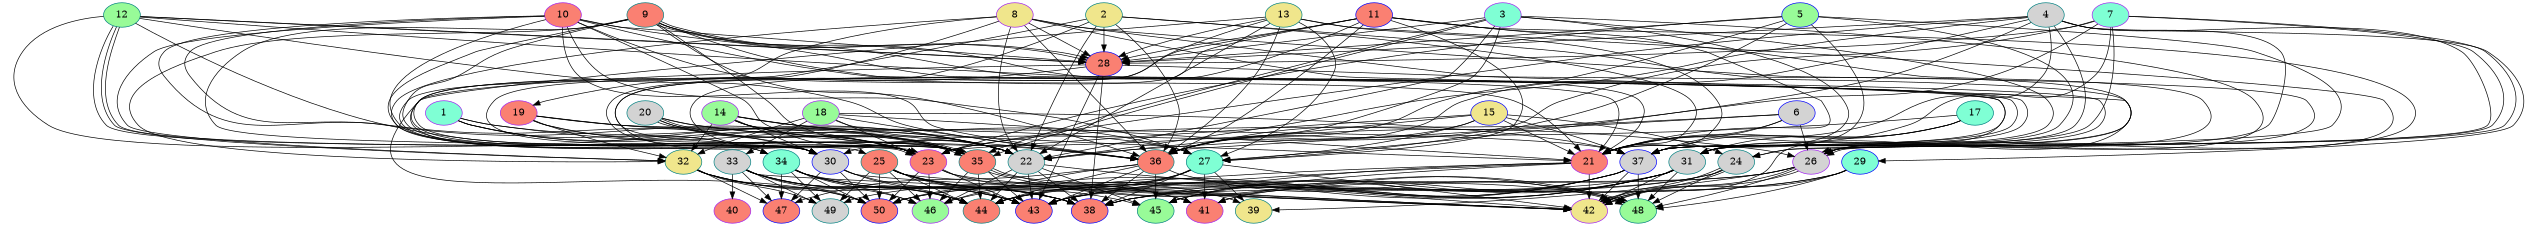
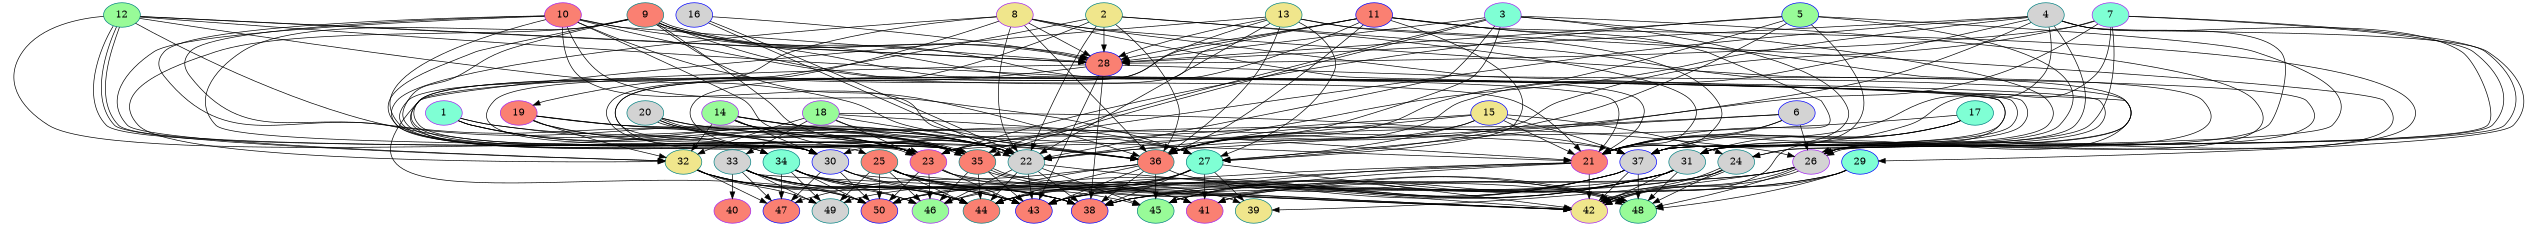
  digraph {
    node [alpha=0.04 color=teal fillcolor=salmon style=filled]
    1 [alpha=0.03 color=purple expect_size=10995712 fillcolor=aquamarine]
    22 [alpha=0.09 expect_size=21214208 fillcolor=lightgrey]
    23 [color=purple expect_size=39465984]
    34 [alpha=0.15 expect_size=22976512 fillcolor=aquamarine]
    35 [expect_size=51833856]
    36 [alpha=0.15 expect_size=11238400]
    38 [alpha=0.01 color=blue expect_size=24847360]
    42 [alpha=0.07 color=purple expect_size=9010176 fillcolor=khaki]
    43 [alpha=0.17 color=blue expect_size=18887680]
    44 [alpha=0.06 expect_size=25149440]
    45 [alpha=0.01 expect_size=14477312 fillcolor=palegreen]
    46 [alpha=0.06 color=purple expect_size=23259136 fillcolor=palegreen]
    41 [alpha=0.11 color=purple expect_size=7942144]
    50 [alpha=0.01 color=blue expect_size=28426240]
    48 [expect_size=22346752 fillcolor=palegreen]
    49 [alpha=0.01 expect_size=24515584 fillcolor=lightgrey]
    47 [alpha=0.02 color=blue expect_size=12523520]
    2 [alpha=0.05 expect_size=13014016 fillcolor=khaki]
    21 [alpha=0.06 color=purple expect_size=25868288]
    28 [alpha=0.06 color=blue expect_size=20901888]
    31 [alpha=0.00 expect_size=26781696 fillcolor=lightgrey]
    19 [alpha=0.09 color=purple expect_size=14638080]
    3 [alpha=0.20 color=purple expect_size=35385344 fillcolor=aquamarine]
    37 [color=blue expect_size=7774208 fillcolor=lightgrey]
    4 [alpha=0.01 expect_size=33939456 fillcolor=lightgrey]
    26 [alpha=0.19 color=purple expect_size=28428288 fillcolor=lightgrey]
    27 [alpha=0.07 expect_size=29975552 fillcolor=aquamarine]
    29 [alpha=0.20 color=blue expect_size=39874560 fillcolor=aquamarine]
    39 [alpha=0.02 expect_size=39735296 fillcolor=khaki]
    5 [alpha=0.08 color=blue expect_size=11456512 fillcolor=palegreen]
    24 [alpha=0.12 expect_size=48013312 fillcolor=lightgrey]
    6 [alpha=0.14 color=blue expect_size=17453056 fillcolor=lightgrey]
    7 [alpha=0.11 color=purple expect_size=35833856 fillcolor=aquamarine]
    30 [alpha=0.07 color=blue expect_size=12972032 fillcolor=lightgrey]
    8 [alpha=0.16 color=purple expect_size=29707264 fillcolor=khaki]
    9 [alpha=0.16 expect_size=39325696]
    25 [alpha=0.03 expect_size=21348352]
    32 [expect_size=39871488 fillcolor=khaki]
    10 [alpha=0.09 color=purple expect_size=36717568]
    11 [alpha=0.18 color=blue expect_size=21518336]
    12 [alpha=0.08 expect_size=28773376 fillcolor=palegreen]
    13 [expect_size=40004608 fillcolor=khaki]
    14 [alpha=0.09 color=purple expect_size=39108608 fillcolor=palegreen]
    15 [alpha=0.03 color=blue expect_size=41631744 fillcolor=khaki]
+   16 [alpha=0.01 color=blue expect_size=13456384 fillcolor=lightgrey]
    17 [alpha=0.16 expect_size=45319168 fillcolor=aquamarine]
    18 [alpha=0.08 color=purple expect_size=24215552 fillcolor=palegreen]
    33 [alpha=0.03 expect_size=12826624 fillcolor=lightgrey]
    40 [alpha=0.02 color=purple expect_size=39336960]
    20 [alpha=0.06 expect_size=51425280 fillcolor=lightgrey]
    1 -> 22
    1 -> 23
    1 -> 34
    1 -> 35
    1 -> 36
    22 -> 38
    22 -> 42
    22 -> 43
    22 -> 44
    22 -> 45
    22 -> 46
    23 -> 42
    23 -> 43
    23 -> 46
    23 -> 41
    23 -> 50
    34 -> 38
    34 -> 43
    34 -> 44
    34 -> 46
    34 -> 50
    34 -> 48
    34 -> 49
    34 -> 47
    35 -> 42
    35 -> 43
    35 -> 44
    35 -> 46
    35 -> 48
    35 -> 48
    36 -> 38
    36 -> 43
    36 -> 44
    36 -> 45
    36 -> 46
    36 -> 48
    36 -> 47
    2 -> 22
    2 -> 23
    2 -> 35
    2 -> 36
    2 -> 21
    2 -> 28
    2 -> 31
    21 -> 38
    21 -> 42
    21 -> 43
    21 -> 44
    21 -> 45
    28 -> 38
    28 -> 42
    28 -> 43
    28 -> 50
    28 -> 19
    31 -> 38
    31 -> 42
    31 -> 43
    31 -> 44
    31 -> 45
    31 -> 41
    31 -> 50
    31 -> 48
    19 -> 22
    19 -> 34
    19 -> 35
    19 -> 37
    19 -> 27
    19 -> 32
    3 -> 22
    3 -> 35
    3 -> 35
    3 -> 36
    3 -> 21
    3 -> 28
    3 -> 31
    3 -> 37
    37 -> 38
    37 -> 42
    37 -> 43
    37 -> 45
    37 -> 46
    37 -> 48
    4 -> 22
    4 -> 23
    4 -> 36
    4 -> 21
    4 -> 28
    4 -> 31
    4 -> 37
    4 -> 26
    4 -> 27
    4 -> 29
    26 -> 42
    26 -> 42
    26 -> 44
    26 -> 41
    26 -> 48
    26 -> 39
    27 -> 38
    27 -> 42
    27 -> 43
    27 -> 44
    27 -> 41
    27 -> 50
    27 -> 39
    29 -> 38
    29 -> 42
    29 -> 50
    29 -> 48
    5 -> 23
    5 -> 36
    5 -> 21
    5 -> 28
    5 -> 37
    5 -> 27
    5 -> 24
    24 -> 42
    24 -> 42
    24 -> 43
    24 -> 48
    24 -> 49
    6 -> 23
    6 -> 36
    6 -> 21
    6 -> 37
    6 -> 26
    7 -> 36
    7 -> 21
    7 -> 28
    7 -> 37
    7 -> 26
    7 -> 26
    7 -> 30
    30 -> 38
    30 -> 42
    30 -> 44
    30 -> 50
    30 -> 47
    8 -> 22
    8 -> 23
    8 -> 35
    8 -> 36
    8 -> 21
    8 -> 28
    8 -> 26
    8 -> 24
    8 -> 30
    9 -> 22
    9 -> 23
    9 -> 35
    9 -> 36
    9 -> 21
    9 -> 28
    9 -> 28
    9 -> 31
    9 -> 37
    9 -> 25
    9 -> 32
    25 -> 38
    25 -> 42
    25 -> 43
    25 -> 44
    25 -> 45
    25 -> 46
    25 -> 41
    25 -> 50
    25 -> 49
    25 -> 39
    32 -> 38
    32 -> 43
    32 -> 44
    32 -> 50
    32 -> 49
    32 -> 47
    10 -> 22
    10 -> 23
    10 -> 35
    10 -> 36
    10 -> 21
    10 -> 28
    10 -> 31
    10 -> 37
    10 -> 27
    10 -> 30
    10 -> 32
    11 -> 23
    11 -> 35
    11 -> 36
    11 -> 21
    11 -> 28
    11 -> 31
    11 -> 26
    11 -> 27
    11 -> 30
    12 -> 23
    12 -> 23
    12 -> 35
    12 -> 36
    12 -> 28
    12 -> 28
    12 -> 26
    12 -> 30
    12 -> 32
    13 -> 22
    13 -> 35
    13 -> 36
    13 -> 21
    13 -> 28
    13 -> 26
    13 -> 27
    13 -> 30
    14 -> 22
    14 -> 23
    14 -> 35
    14 -> 36
    14 -> 21
    14 -> 27
    14 -> 30
    14 -> 32
    15 -> 22
    15 -> 23
    15 -> 36
    15 -> 21
    15 -> 37
    15 -> 27
    15 -> 24
+   16 -> 22
+   16 -> 22
+   16 -> 28
    17 -> 22
    17 -> 21
    17 -> 31
    17 -> 37
    18 -> 22
    18 -> 23
    18 -> 36
    18 -> 21
    18 -> 37
    18 -> 32
    18 -> 33
    33 -> 38
    33 -> 42
    33 -> 43
    33 -> 44
    33 -> 46
    33 -> 50
    33 -> 49
    33 -> 47
    33 -> 40
    20 -> 22
    20 -> 23
    20 -> 35
    20 -> 35
    20 -> 26
    20 -> 30
  }
